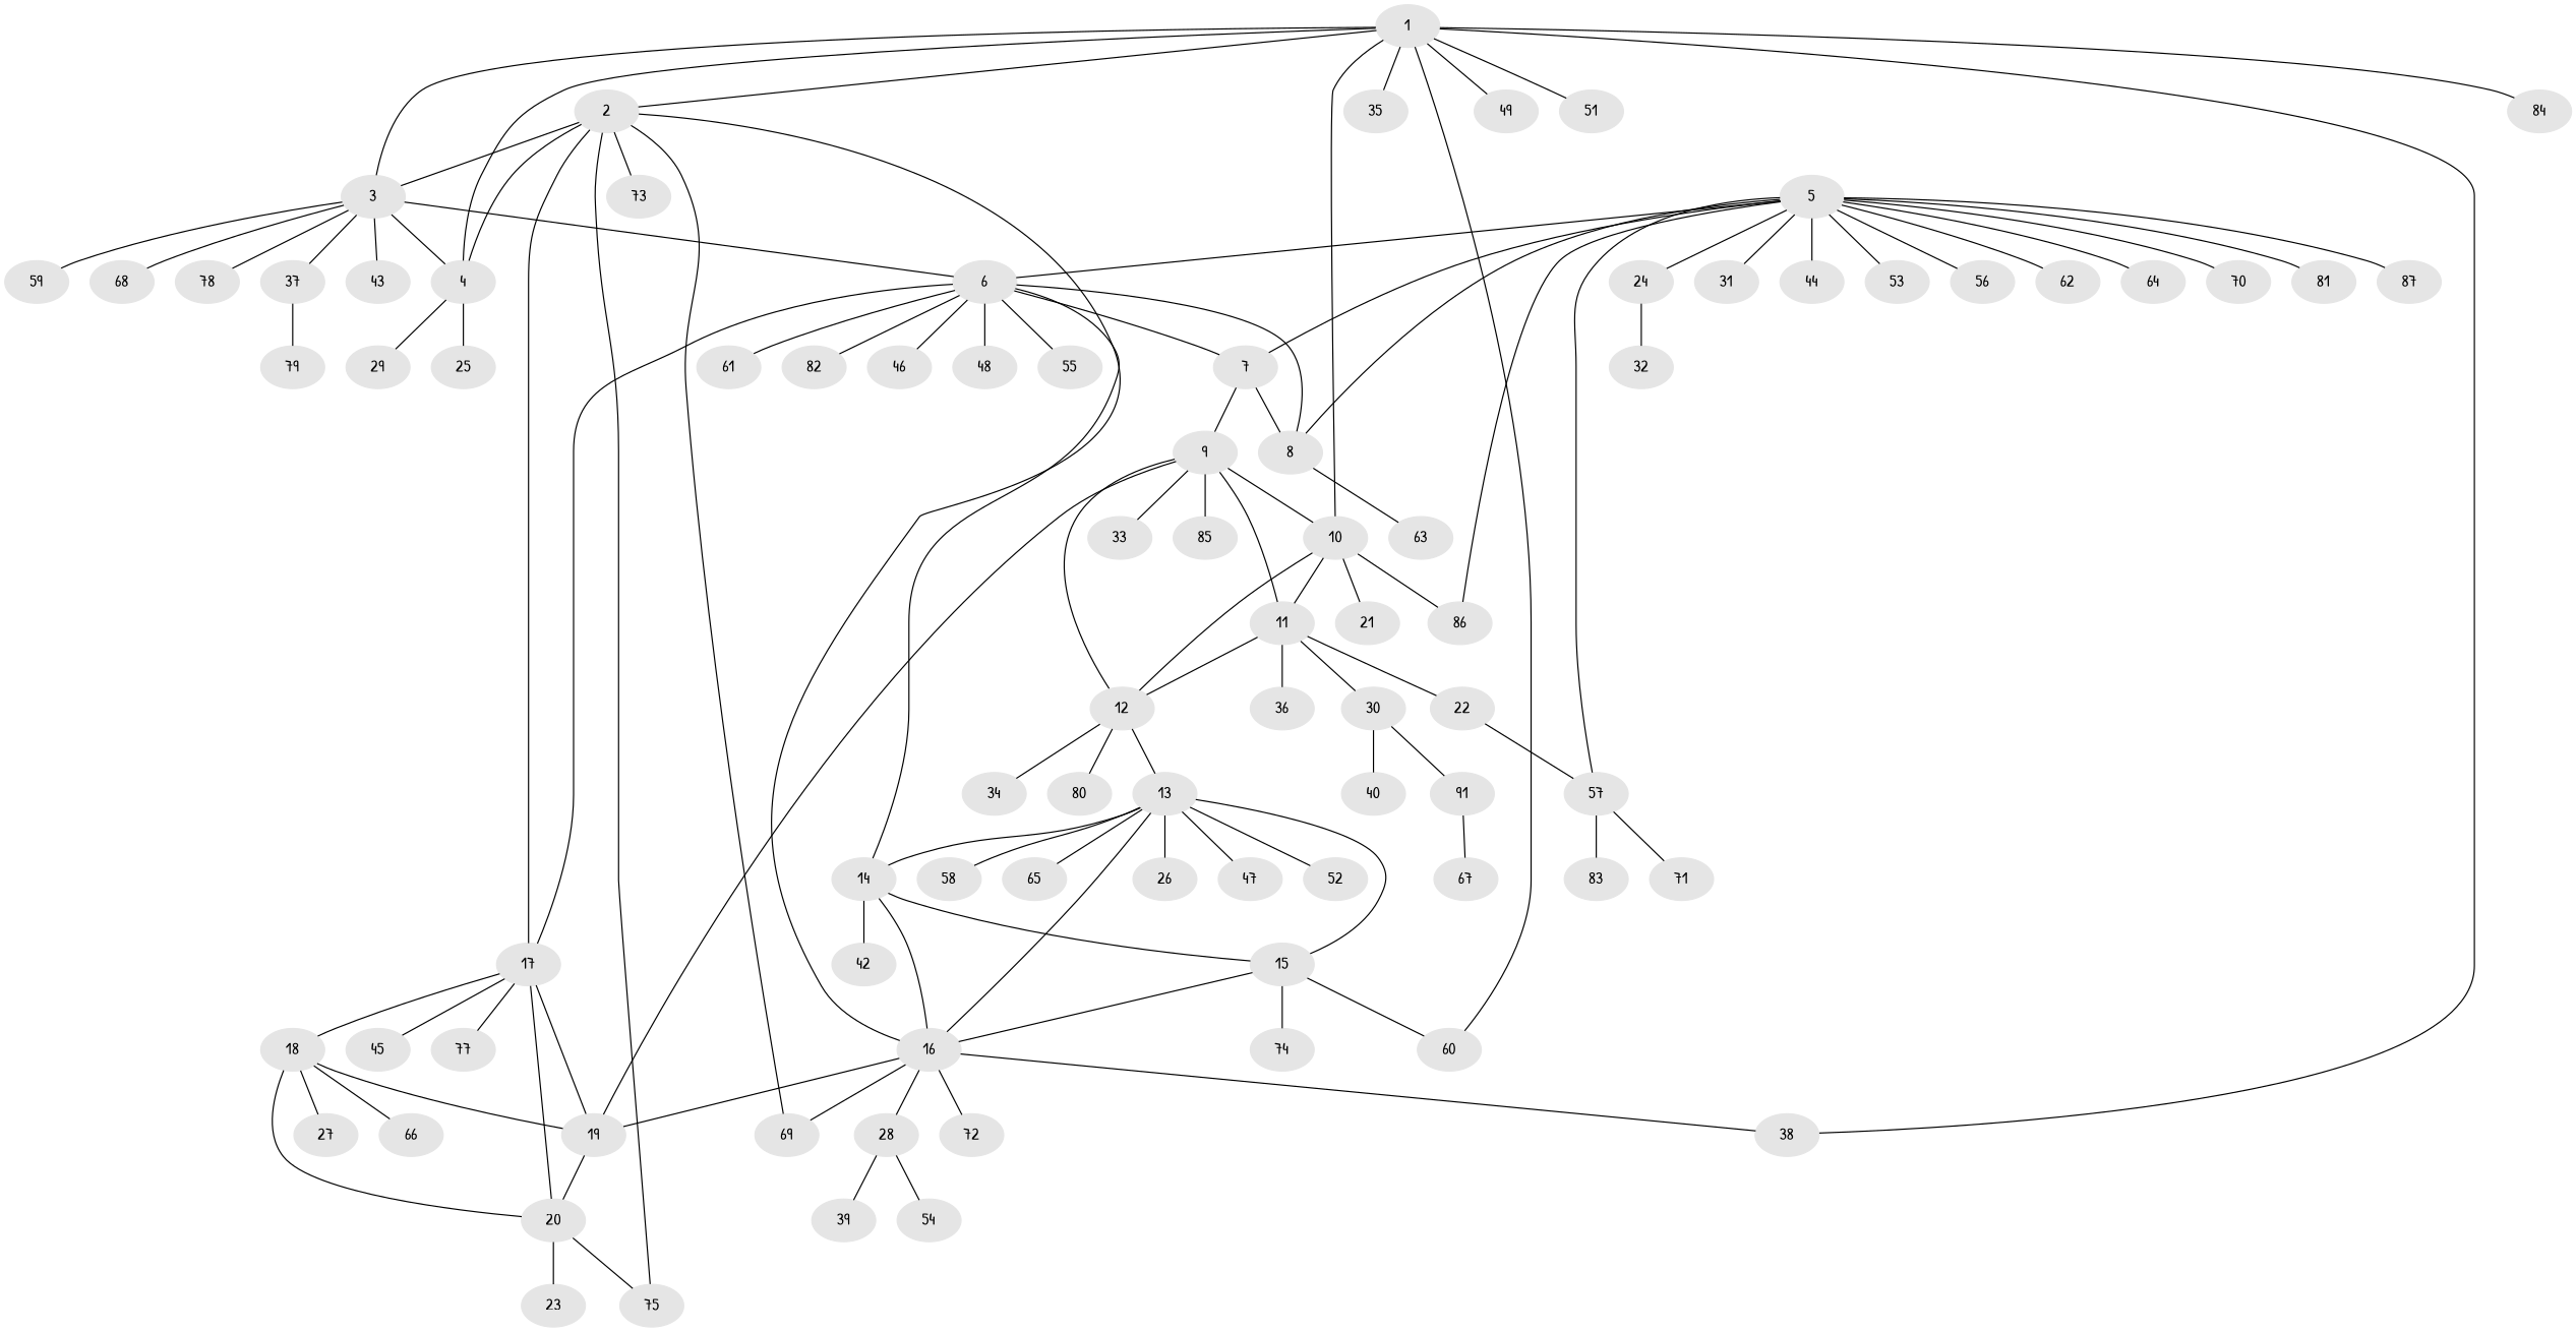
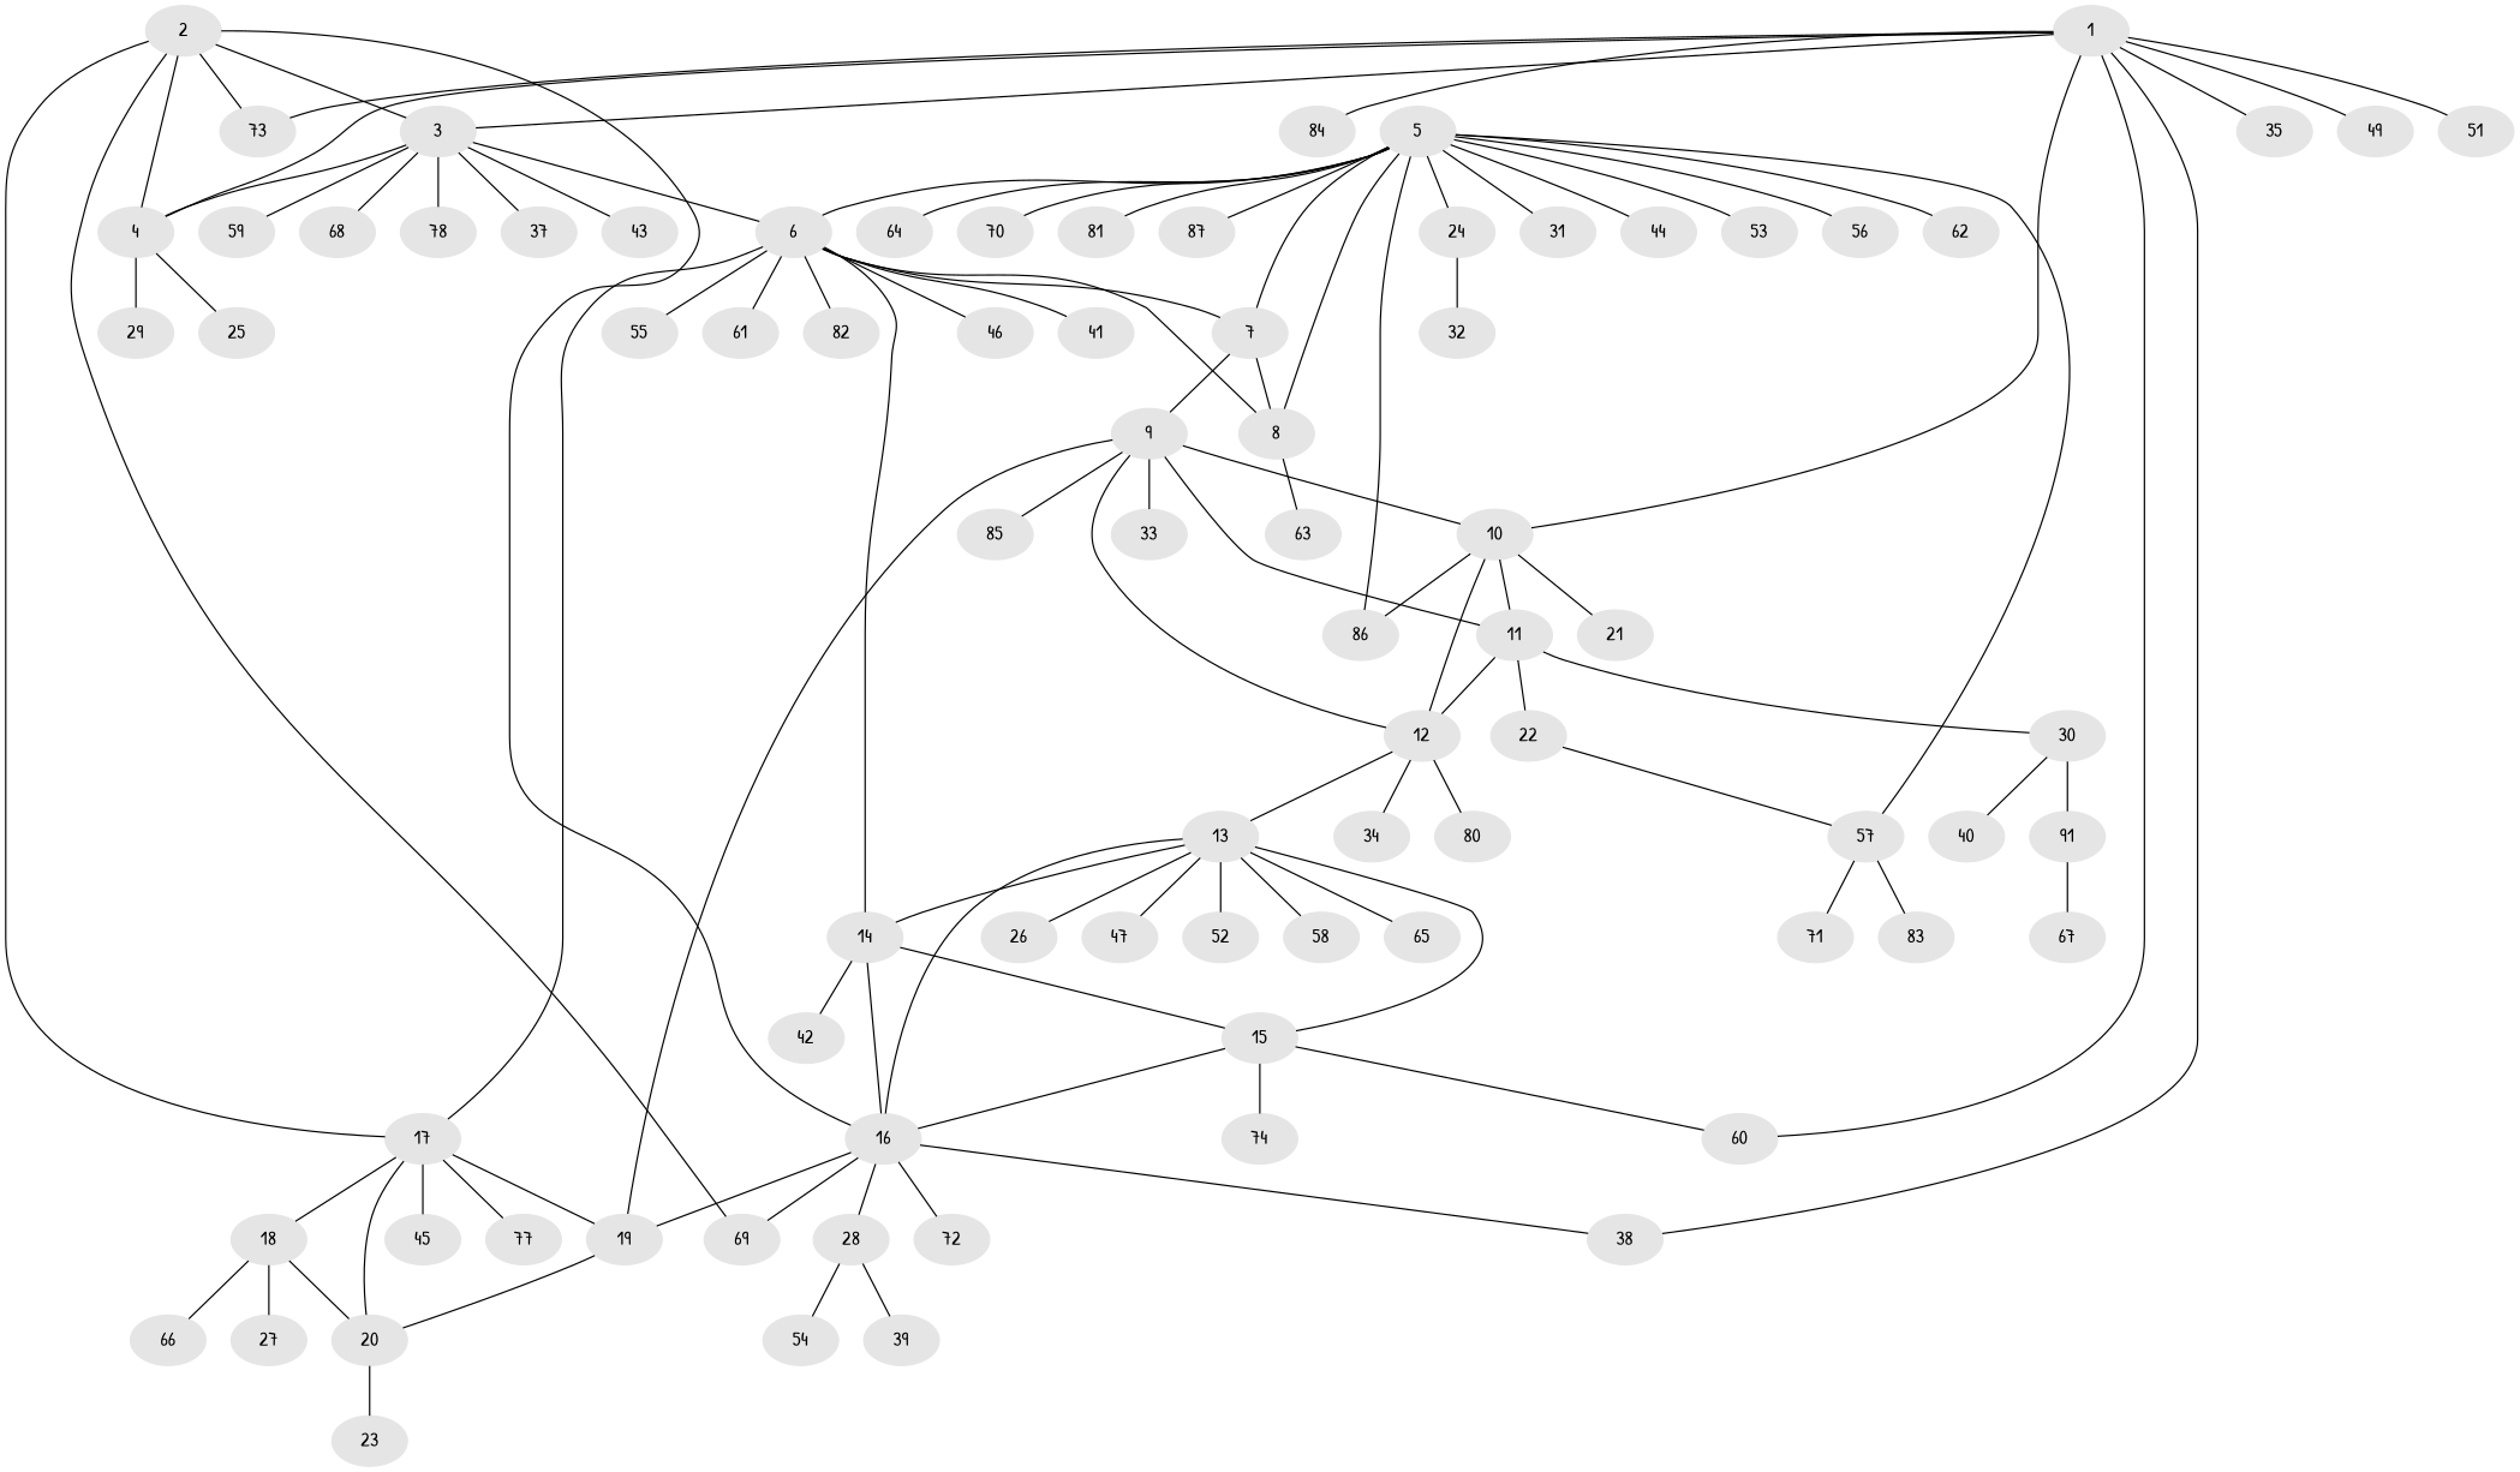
  graph {
    fontname="Patrick Hand"
    node [color=gray90 fontname="Patrick Hand" style=filled]
    edge [fontname="Patrick Hand"]
    1
    2
    3
    4
    10
    35
    38
    49
    51
    60
    84
    16
    17
    69
    73
-   75
    37
    43
    59
    68
    78
    6
    25
    29
    86
    11
    12
    21
    19
    28
    72
    18
    20
    45
    77
    5
    7
    8
    24
    31
    44
    53
    56
    57
    62
    64
    70
    81
    87
-   79
    14
    46
-   48
+   48 [label=41]
    55
    61
    82
    9
    63
    32
    71
    83
    15
    42
    33
    85
    22
    30
-   36
    13
    34
    80
    40
    n73 [label=91]
    26
    47
    52
    58
    65
    74
    39
    54
    27
    66
    23
    67
-   1 -- 2
+   1 -- 73
    1 -- 3
    1 -- 4
    1 -- 10
    1 -- 35
    1 -- 38
    1 -- 49
    1 -- 51
    1 -- 60
    1 -- 84
    2 -- 3
    2 -- 4
    2 -- 16
    2 -- 17
    2 -- 69
    2 -- 73
-   2 -- 75
    3 -- 4
    3 -- 37
    3 -- 43
    3 -- 59
    3 -- 68
    3 -- 78
    3 -- 6
    4 -- 25
    4 -- 29
    10 -- 86
    10 -- 11
    10 -- 12
    10 -- 21
    16 -- 38
    16 -- 69
    16 -- 19
    16 -- 28
    16 -- 72
    17 -- 19
    17 -- 18
    17 -- 20
    17 -- 45
    17 -- 77
-   37 -- 79
    6 -- 17
    6 -- 7
    6 -- 8
    6 -- 14
    6 -- 46
    6 -- 48
    6 -- 55
    6 -- 61
    6 -- 82
    11 -- 12
    11 -- 22
    11 -- 30
-   11 -- 36
    12 -- 13
    12 -- 34
    12 -- 80
    19 -- 20
    28 -- 39
    28 -- 54
-   18 -- 19
    18 -- 20
    18 -- 27
    18 -- 66
-   20 -- 75
    20 -- 23
    5 -- 6
    5 -- 86
    5 -- 7
    5 -- 8
    5 -- 24
    5 -- 31
    5 -- 44
    5 -- 53
    5 -- 56
    5 -- 57
    5 -- 62
    5 -- 64
    5 -- 70
    5 -- 81
    5 -- 87
    7 -- 8
    7 -- 9
    8 -- 63
    24 -- 32
    57 -- 71
    57 -- 83
    14 -- 16
    14 -- 15
    14 -- 42
    9 -- 10
    9 -- 11
    9 -- 12
    9 -- 19
    9 -- 33
    9 -- 85
    15 -- 60
    15 -- 16
    15 -- 74
    22 -- 57
    30 -- 40
    30 -- n73
    13 -- 16
    13 -- 14
    13 -- 15
    13 -- 26
    13 -- 47
    13 -- 52
    13 -- 58
    13 -- 65
    n73 -- 67
  }
